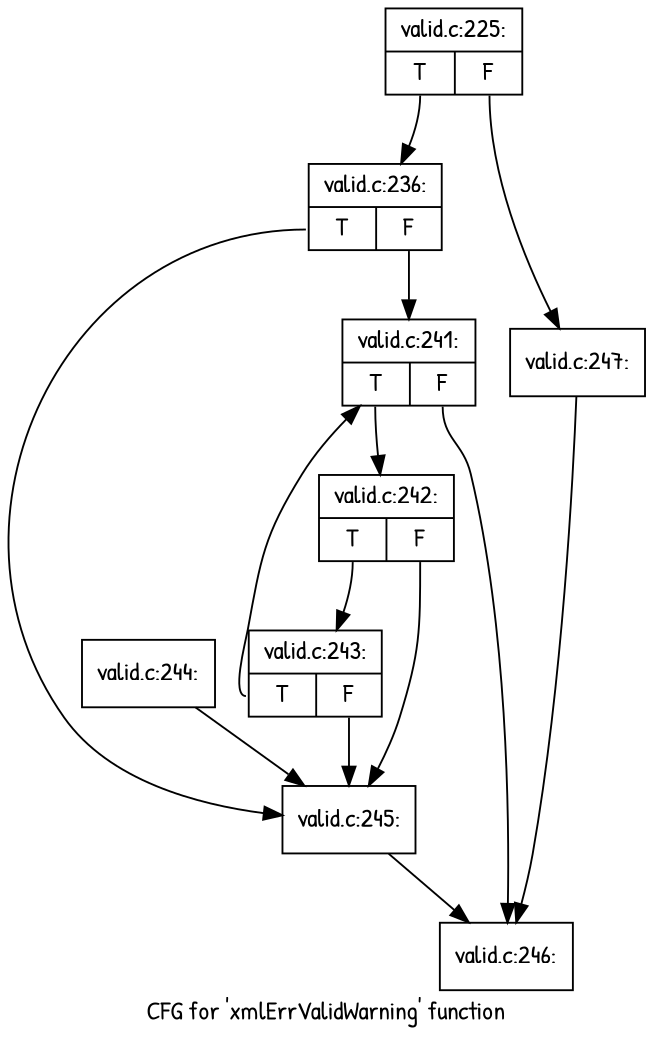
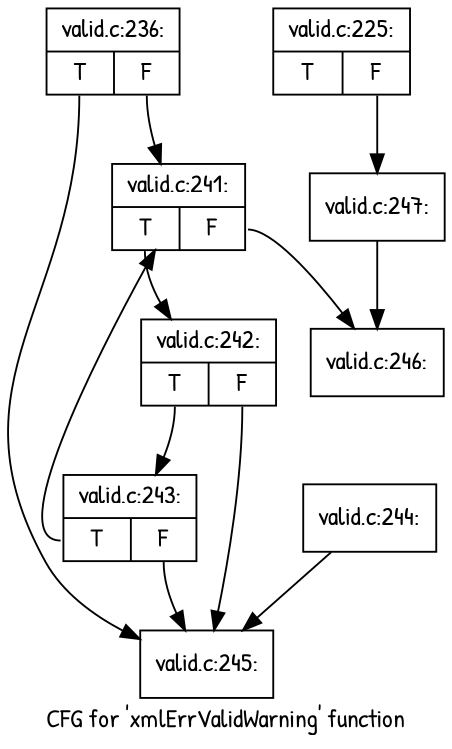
  digraph {
    fontname="Patrick Hand"
    label="CFG for 'xmlErrValidWarning' function"
    node [fontname="Patrick Hand" shape=record]
    edge [fontname="Patrick Hand" tailport=s0]
    n1 [label="{valid.c:225:|{<s0>T|<s1>F}}"]
    n2 [label="{valid.c:236:|{<s0>T|<s1>F}}"]
    n3 [label="{valid.c:247:}"]
    n4 [label="{valid.c:241:|{<s0>T|<s1>F}}"]
    n5 [label="{valid.c:245:}"]
    n6 [label="{valid.c:246:}"]
    n7 [label="{valid.c:242:|{<s0>T|<s1>F}}"]
    n8 [label="{valid.c:243:|{<s0>T|<s1>F}}"]
    n9 [label="{valid.c:244:}"]
-   n1 -> n2
    n1 -> n3 [tailport=s1]
    n2 -> n4 [tailport=s1]
    n2 -> n5
    n3 -> n6
    n4 -> n6 [tailport=s1]
    n4 -> n7
-   n5 -> n6
    n7 -> n5 [tailport=s1]
    n7 -> n8
    n8 -> n4
    n8 -> n5 [tailport=s1]
    n9 -> n5
  }
